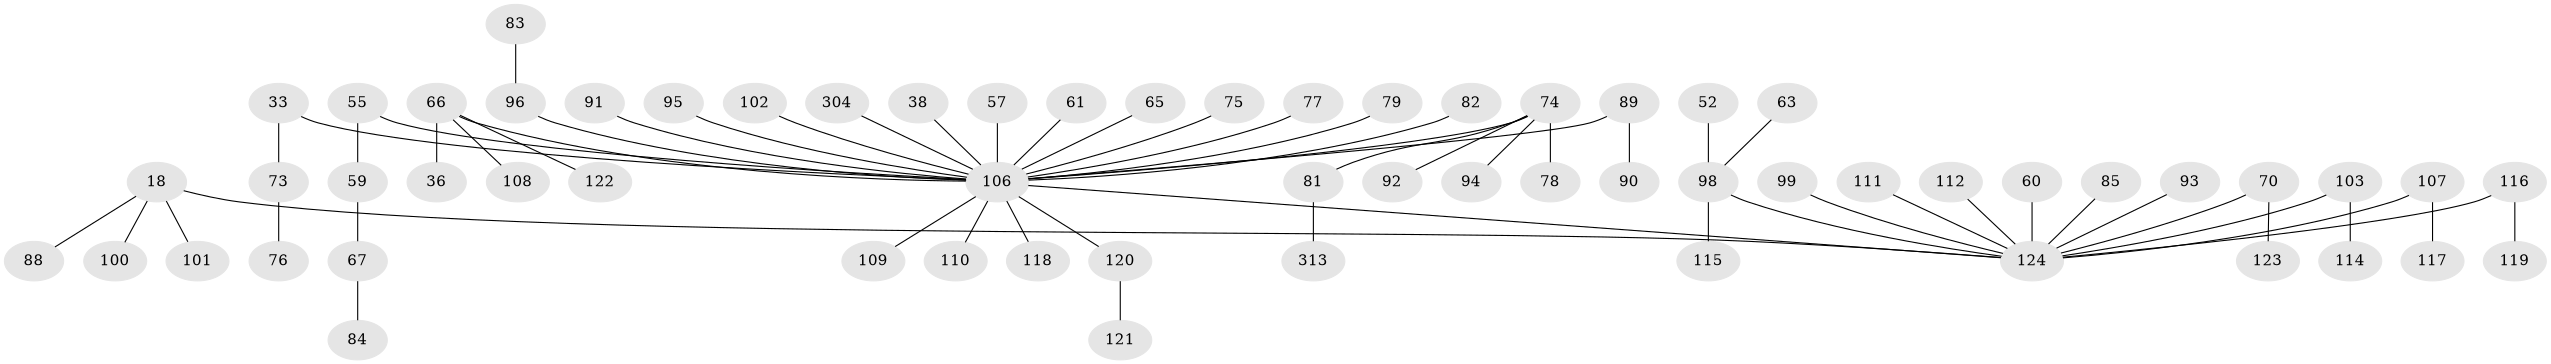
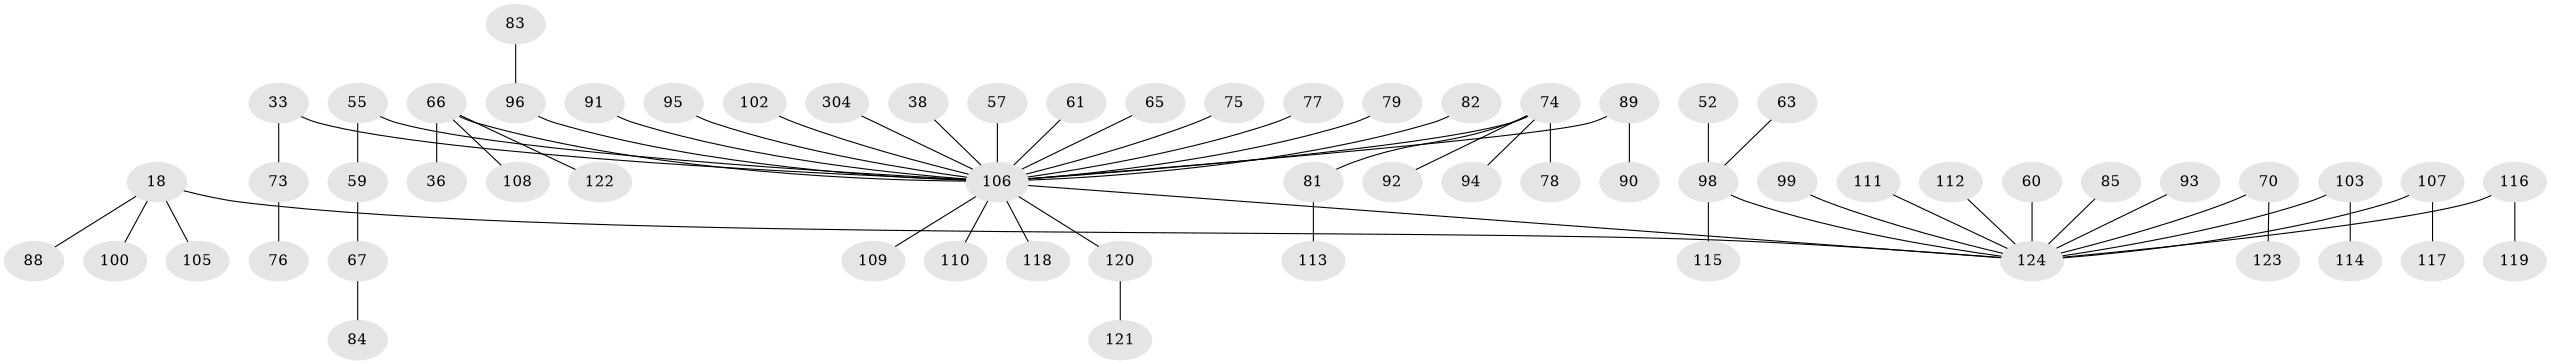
  graph {
    node [color=gray90 style=filled]
    18
    88
    100
-   105 [label=101]
+   105
    124 [super="+31+87+56+58+80+68+29"]
    33
    73
    106 [super="+32+101"]
    76
    109
    110
    118
    120
    38
    98 [super="+26"]
    115
    52
    55
    59
    67
    57
    84
    60
    61
    63
    65
    66 [super="+64"]
    n28 [label=36]
    108
    122
    70
    123
    74 [super="+49"]
    78
    81 [super="+72"]
    92
    94
-   113 [label=313]
+   113
    75
    77
    79
    82
    96 [super="+4"]
    83
    85
    89
    90
    91
    93
    95
    99
    102
    103
    114
    n55 [label=304]
    121
    107
    117
    111
    112
    116
    119
    18 -- 88
    18 -- 100
    18 -- 105
    18 -- 124
    33 -- 73
    33 -- 106
    73 -- 76
    106 -- 124
    106 -- 109
    106 -- 110
    106 -- 118
    106 -- 120
    120 -- 121
    38 -- 106
    98 -- 124
    98 -- 115
    52 -- 98
    55 -- 106
    55 -- 59
    59 -- 67
    67 -- 84
    57 -- 106
    60 -- 124
    61 -- 106
    63 -- 98
    65 -- 106
    66 -- 106
    66 -- n28
    66 -- 108
    66 -- 122
    70 -- 124
    70 -- 123
    74 -- 106
    74 -- 78
    74 -- 81
    74 -- 92
    74 -- 94
    81 -- 113
    75 -- 106
    77 -- 106
    79 -- 106
    82 -- 106
    96 -- 106
    83 -- 96
    85 -- 124
    89 -- 106
    89 -- 90
    91 -- 106
    93 -- 124
    95 -- 106
    99 -- 124
    102 -- 106
    103 -- 124
    103 -- 114
    n55 -- 106
    107 -- 124
    107 -- 117
    111 -- 124
    112 -- 124
    116 -- 124
    116 -- 119
  }
